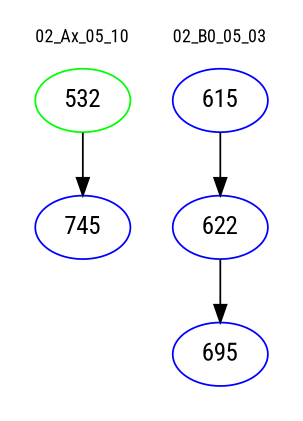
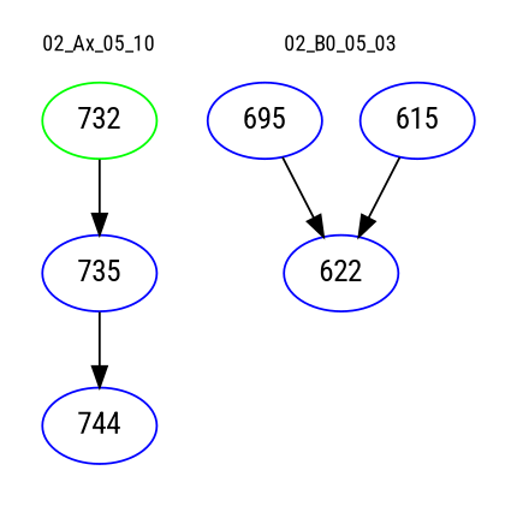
  digraph {
    fontname="Roboto Condensed"
    node [color=blue fontname="Roboto Condensed"]
    edge [color=black fontname="Roboto Condensed"]
-   n1 [color=green label=532]
-   n2 [label=745]
+   n1 [color=green label=732]
+   n2 [label=735]
+   n3 [label=744]
    n4 [label=615]
    n5 [label=622]
    n6 [label=695]
    subgraph cluster_1 {
      color=white
      fontsize=10
      label="02_Ax_05_10"
      n1
      n2
+     n3
    }
    subgraph cluster_2 {
      color=white
      fontsize=10
      label="02_B0_05_03"
      n4
      n5
      n6
    }
    n1 -> n2
+   n2 -> n3
    n4 -> n5
-   n5 -> n6
+   n6 -> n5
  }
